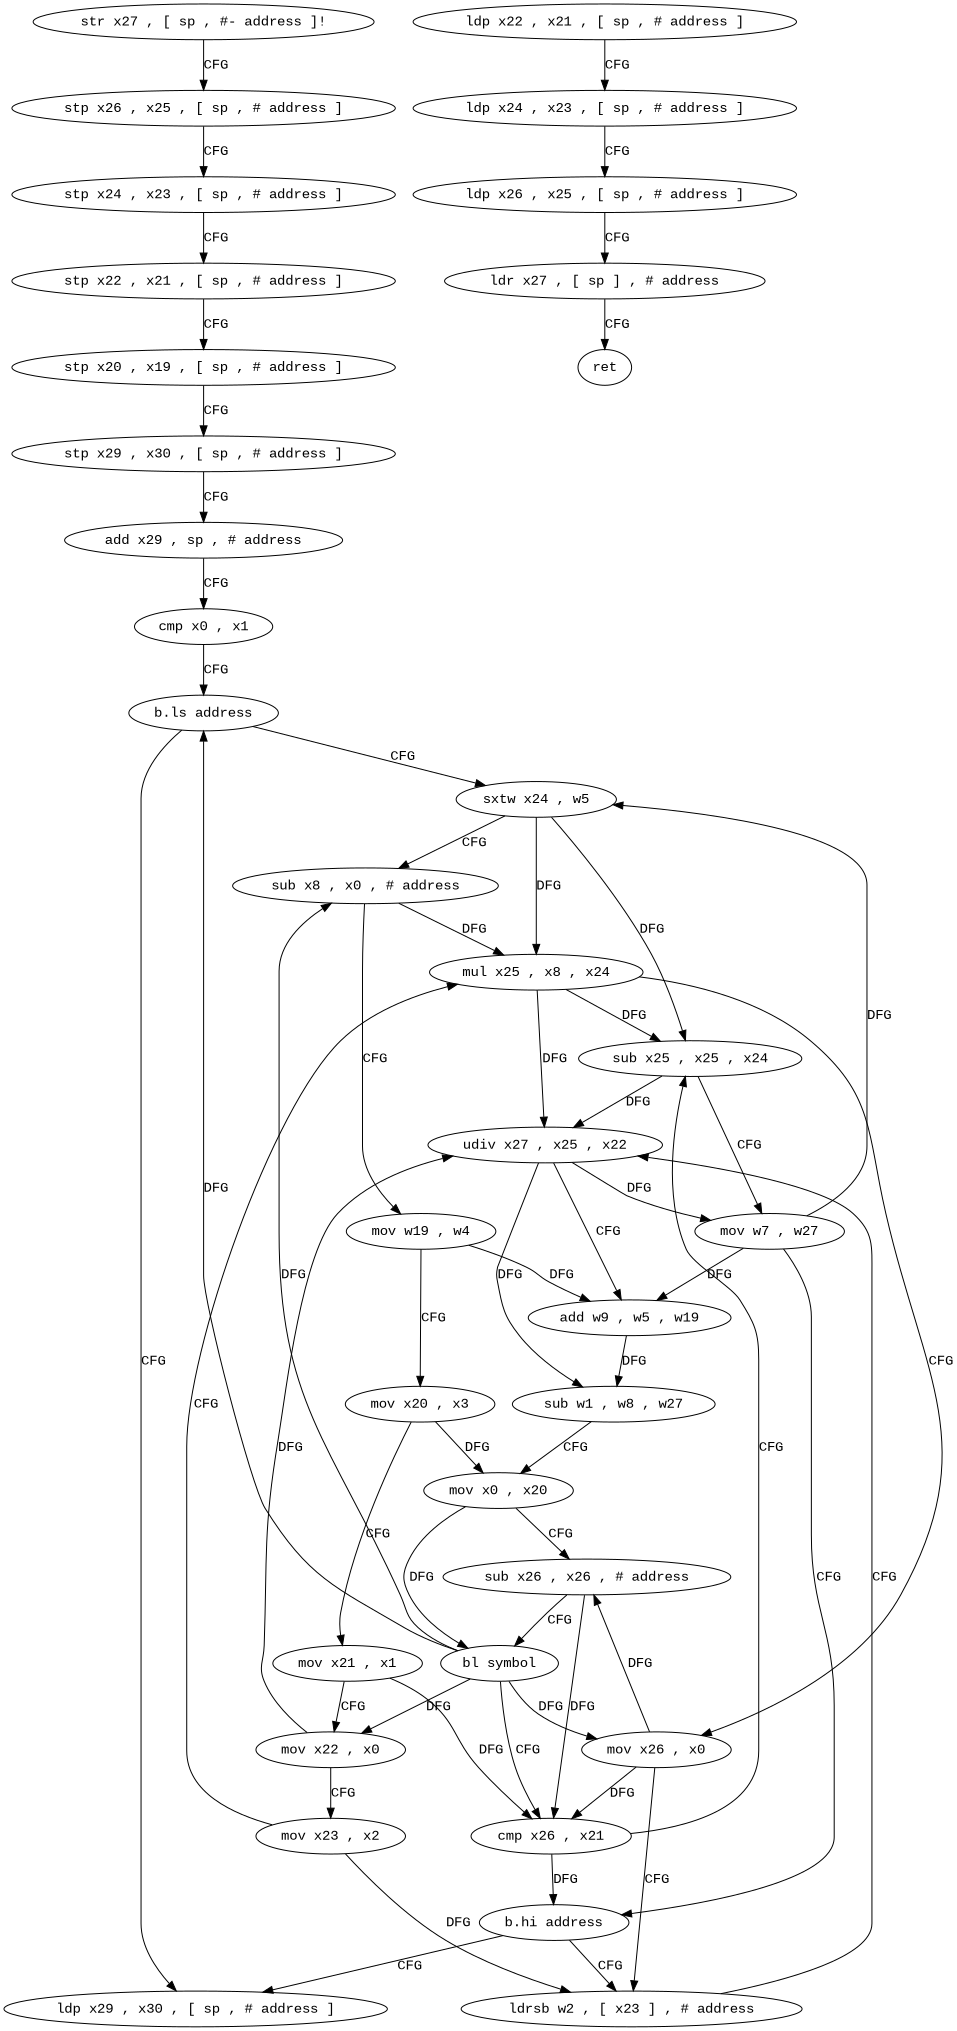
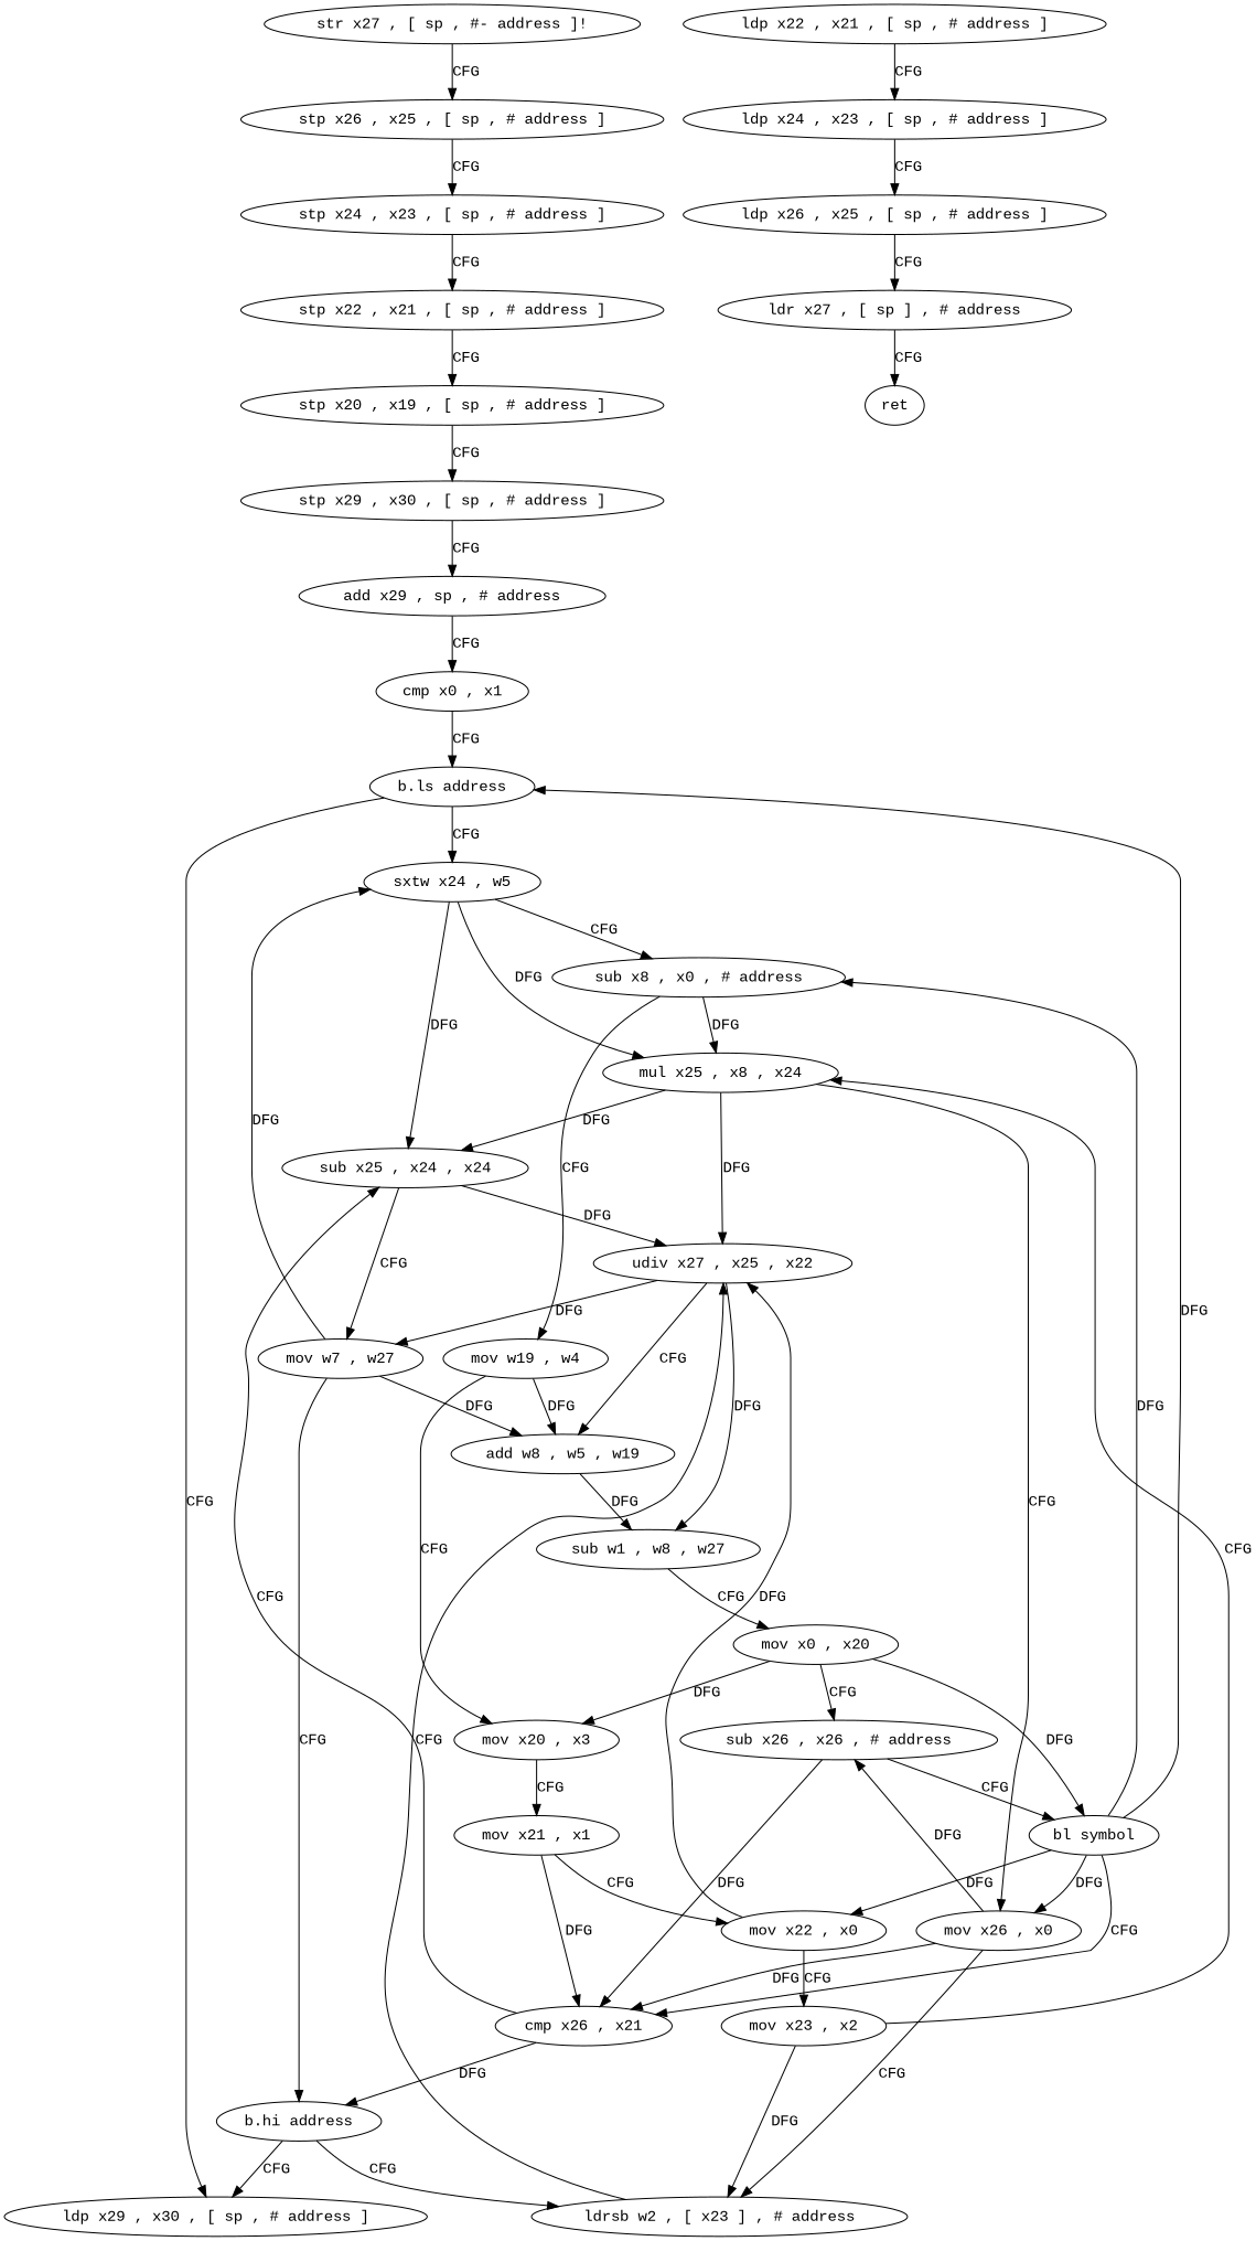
  digraph {
    fontname="Liberation Mono"
    node [fontname="Liberation Mono"]
    edge [fontname="Liberation Mono"]
    n1 [label="str x27 , [ sp , #- address ]!"]
    n2 [label="stp x26 , x25 , [ sp , # address ]"]
    n3 [label="stp x24 , x23 , [ sp , # address ]"]
    n4 [label="stp x22 , x21 , [ sp , # address ]"]
    n5 [label="stp x20 , x19 , [ sp , # address ]"]
    n6 [label="stp x29 , x30 , [ sp , # address ]"]
    n7 [label="add x29 , sp , # address"]
    n8 [label="cmp x0 , x1"]
    n9 [label="b.ls address"]
    n10 [label="ldp x29 , x30 , [ sp , # address ]"]
    n11 [label="sxtw x24 , w5"]
    n12 [label="sub x8 , x0 , # address"]
    n13 [label="mul x25 , x8 , x24"]
-   n14 [label="sub x25 , x25 , x24"]
+   n14 [label="sub x25 , x24 , x24"]
    n15 [label="mov w19 , w4"]
    n16 [label="udiv x27 , x25 , x22"]
    n17 [label="mov x26 , x0"]
    n18 [label="mov w7 , w27"]
    n19 [label="ldp x22 , x21 , [ sp , # address ]"]
    n20 [label="ldp x24 , x23 , [ sp , # address ]"]
    n21 [label="ldp x26 , x25 , [ sp , # address ]"]
    n22 [label="ldr x27 , [ sp ] , # address"]
    n23 [label=ret]
    n24 [label="mov x20 , x3"]
-   n25 [label="add w9 , w5 , w19"]
+   n25 [label="add w8 , w5 , w19"]
    n26 [label="mov x21 , x1"]
    n27 [label="mov x0 , x20"]
    n28 [label="sub w1 , w8 , w27"]
    n29 [label="mov x22 , x0"]
    n30 [label="cmp x26 , x21"]
    n31 [label="sub x26 , x26 , # address"]
    n32 [label="bl symbol"]
    n33 [label="mov x23 , x2"]
    n34 [label="b.hi address"]
    n35 [label="ldrsb w2 , [ x23 ] , # address"]
    n1 -> n2 [label=CFG]
    n2 -> n3 [label=CFG]
    n3 -> n4 [label=CFG]
    n4 -> n5 [label=CFG]
    n5 -> n6 [label=CFG]
    n6 -> n7 [label=CFG]
    n7 -> n8 [label=CFG]
    n8 -> n9 [label=CFG]
    n9 -> n10 [label=CFG]
    n9 -> n11 [label=CFG]
    n11 -> n12 [label=CFG]
    n11 -> n13 [label=DFG]
    n11 -> n14 [label=DFG]
    n12 -> n13 [label=DFG]
    n12 -> n15 [label=CFG]
    n13 -> n14 [label=DFG]
    n13 -> n16 [label=DFG]
    n13 -> n17 [label=CFG]
    n14 -> n16 [label=DFG]
    n14 -> n18 [label=CFG]
    n15 -> n24 [label=CFG]
    n15 -> n25 [label=DFG]
    n16 -> n18 [label=DFG]
    n16 -> n25 [label=CFG]
    n16 -> n28 [label=DFG]
    n17 -> n30 [label=DFG]
    n17 -> n31 [label=DFG]
    n17 -> n35 [label=CFG]
    n18 -> n11 [label=DFG]
    n18 -> n25 [label=DFG]
    n18 -> n34 [label=CFG]
    n19 -> n20 [label=CFG]
    n20 -> n21 [label=CFG]
    n21 -> n22 [label=CFG]
    n22 -> n23 [label=CFG]
    n24 -> n26 [label=CFG]
-   n24 -> n27 [label=DFG]
+   n27 -> n24 [label=DFG]
    n25 -> n28 [label=DFG]
    n26 -> n29 [label=CFG]
    n26 -> n30 [label=DFG]
    n27 -> n31 [label=CFG]
    n27 -> n32 [label=DFG]
    n28 -> n27 [label=CFG]
    n29 -> n16 [label=DFG]
    n29 -> n33 [label=CFG]
    n30 -> n14 [label=CFG]
    n30 -> n34 [label=DFG]
    n31 -> n30 [label=DFG]
    n31 -> n32 [label=CFG]
    n32 -> n9 [label=DFG]
    n32 -> n12 [label=DFG]
    n32 -> n17 [label=DFG]
    n32 -> n29 [label=DFG]
    n32 -> n30 [label=CFG]
    n33 -> n13 [label=CFG]
    n33 -> n35 [label=DFG]
    n34 -> n10 [label=CFG]
    n34 -> n35 [label=CFG]
    n35 -> n16 [label=CFG]
  }
